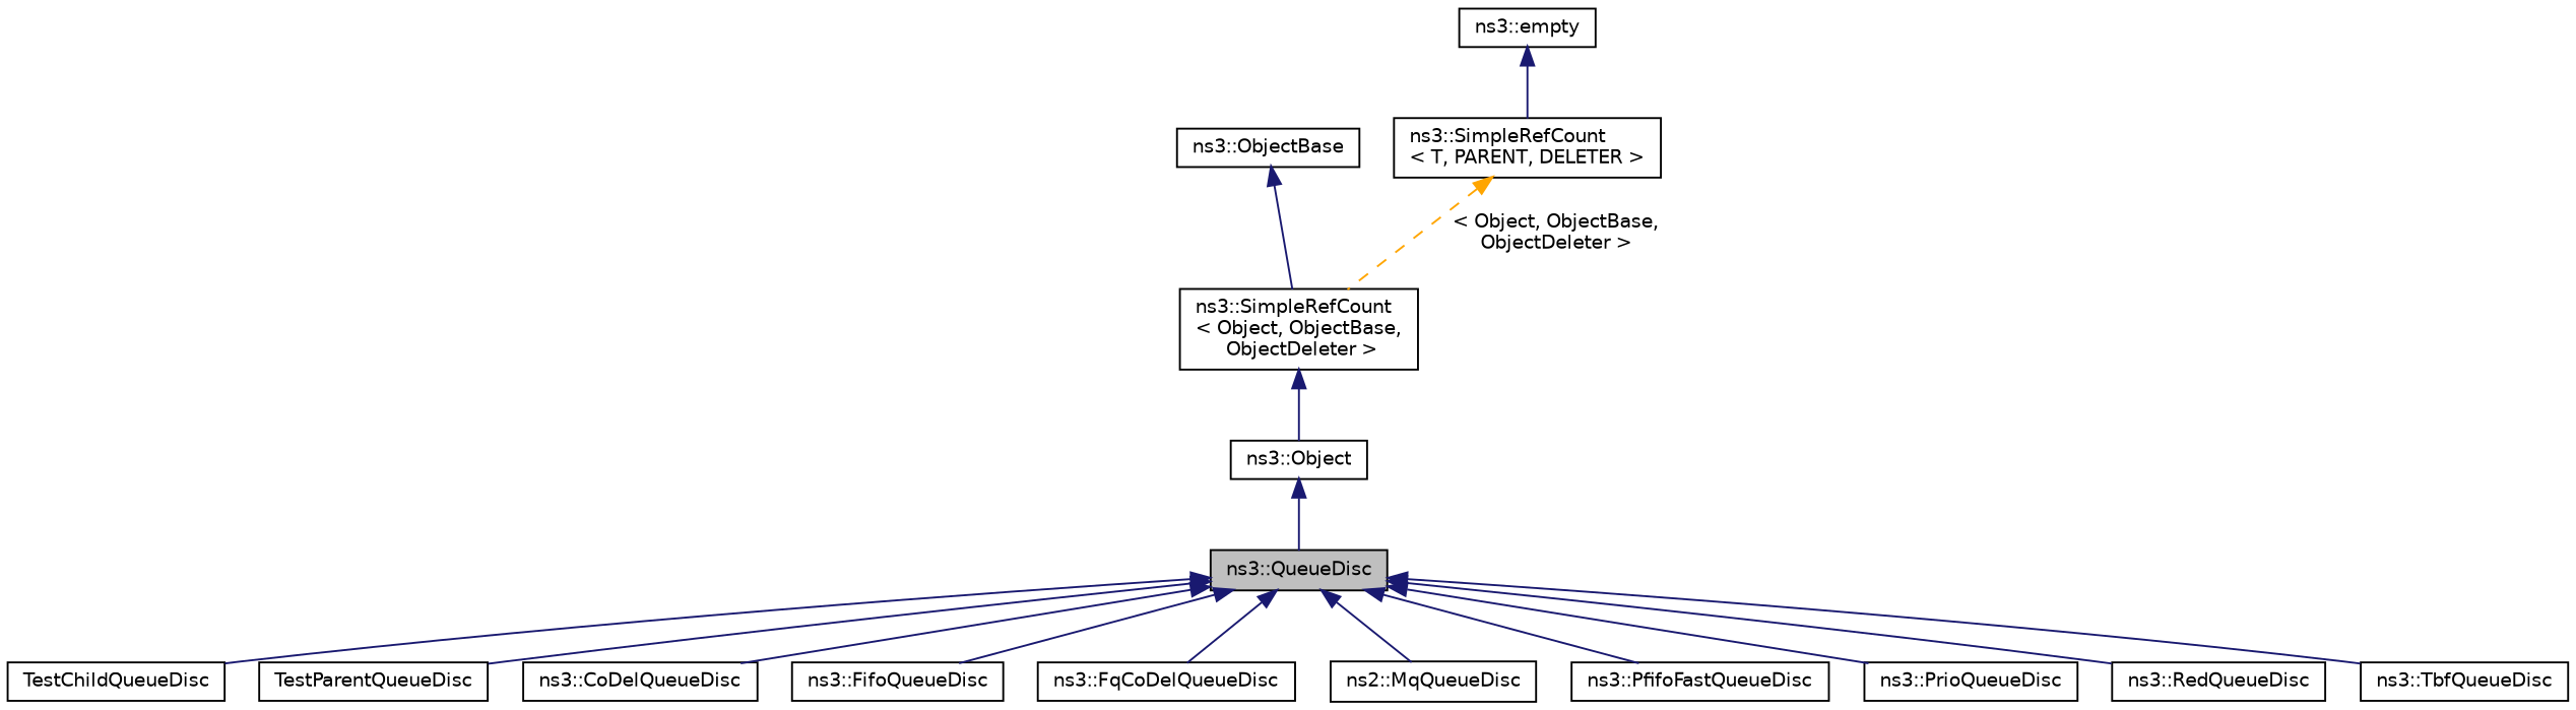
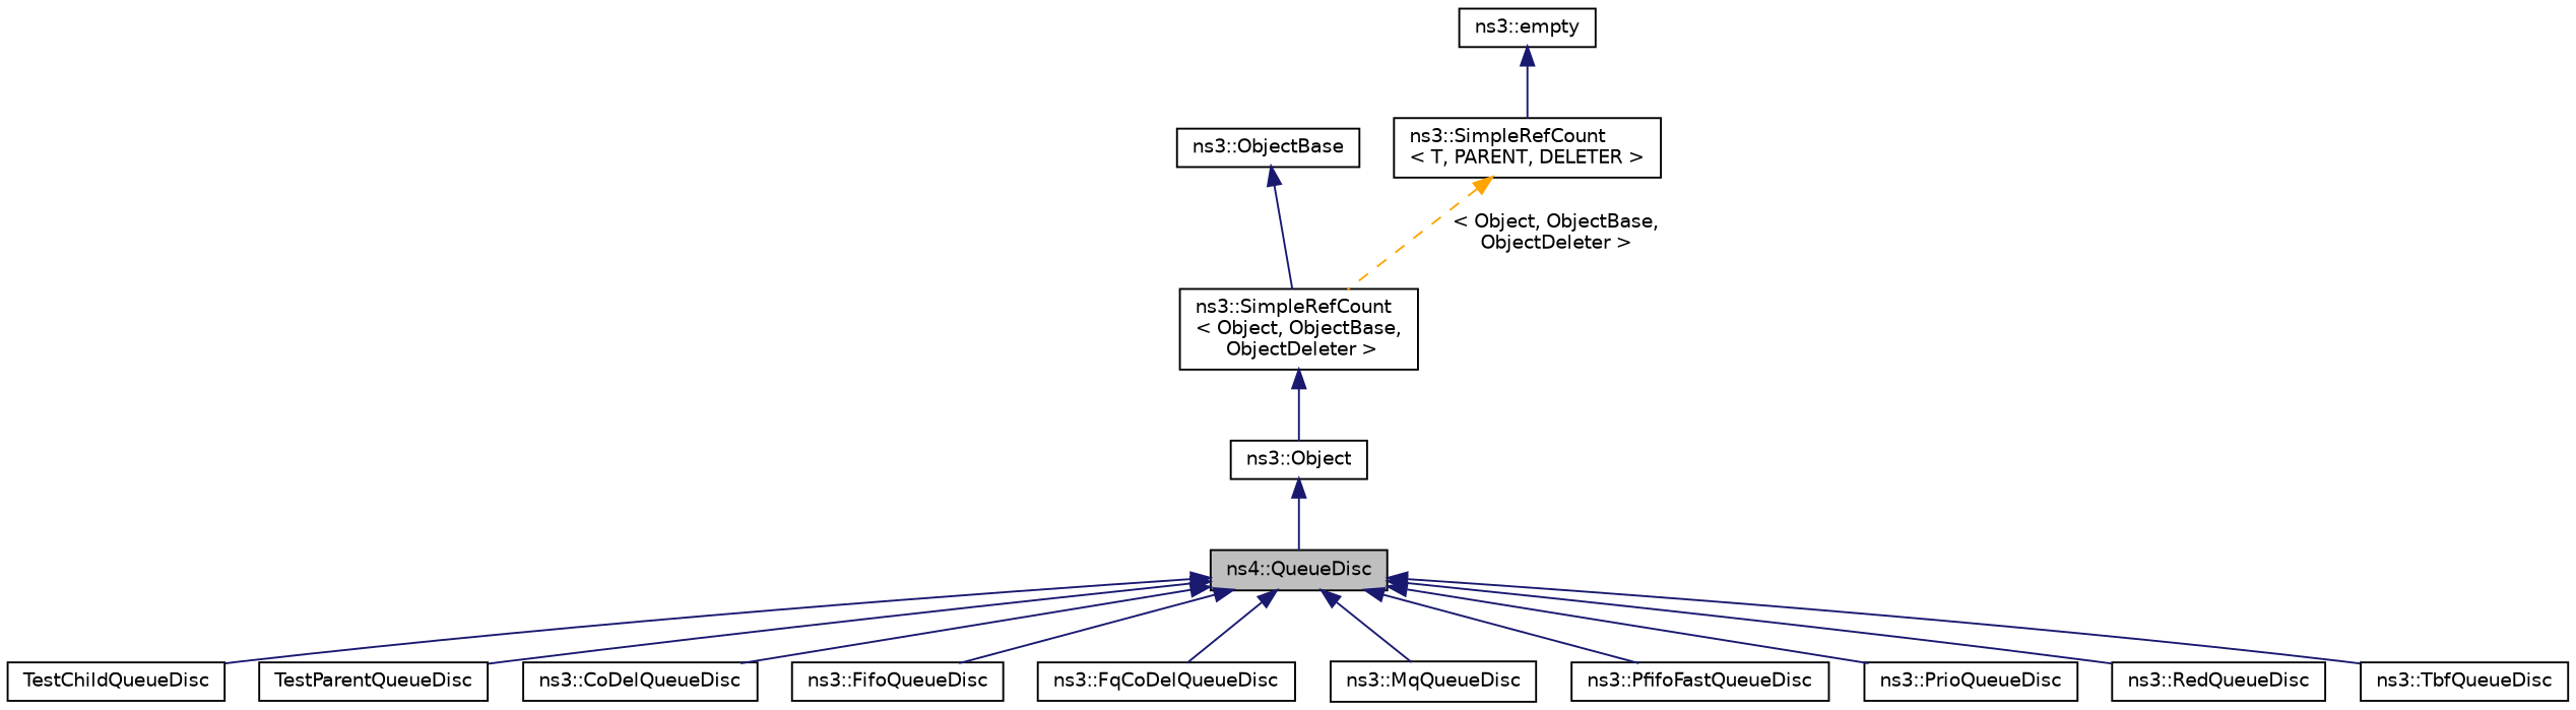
  digraph {
    rankdir=TB
    node [color=black fillcolor=white fontname=Helvetica fontsize=10 shape=record style=filled]
    edge [color=midnightblue dir=back fontname=Helvetica fontsize=10 labelfontname=Helvetica labelfontsize=10 style=solid]
-   n1 [fillcolor=grey75 fontcolor=black height=0.2 label="ns3::QueueDisc" width=0.4]
+   n1 [fillcolor=grey75 fontcolor=black height=0.2 label="ns4::QueueDisc" width=0.4]
    n2 [height=0.2 label=TestChildQueueDisc width=0.4]
    n3 [height=0.2 label=TestParentQueueDisc width=0.4]
    n4 [height=0.2 label="ns3::CoDelQueueDisc" width=0.4]
    n5 [height=0.2 label="ns3::FifoQueueDisc" width=0.4]
    n6 [height=0.2 label="ns3::FqCoDelQueueDisc" width=0.4]
-   n7 [height=0.2 label="ns2::MqQueueDisc" width=0.4]
+   n7 [height=0.2 label="ns3::MqQueueDisc" width=0.4]
    n8 [height=0.2 label="ns3::PfifoFastQueueDisc" width=0.4]
    n9 [height=0.2 label="ns3::PrioQueueDisc" width=0.4]
    n10 [height=0.2 label="ns3::RedQueueDisc" width=0.4]
    n11 [height=0.2 label="ns3::TbfQueueDisc" width=0.4]
    n12 [height=0.2 label="ns3::Object" width=0.4]
    n13 [height=0.2 label="ns3::SimpleRefCount\l\< Object, ObjectBase,\l ObjectDeleter \>" width=0.4]
    n14 [height=0.2 label="ns3::ObjectBase" width=0.4]
    n15 [height=0.2 label="ns3::SimpleRefCount\l\< T, PARENT, DELETER \>" width=0.4]
    n16 [height=0.2 label="ns3::empty" width=0.4]
    n1 -> n2
    n1 -> n3
    n1 -> n4
    n1 -> n5
    n1 -> n6
    n1 -> n7
    n1 -> n8
    n1 -> n9
    n1 -> n10
    n1 -> n11
    n12 -> n1
    n13 -> n12
    n14 -> n13
    n15 -> n13 [color=orange label=" \< Object, ObjectBase,\l ObjectDeleter \>" style=dashed]
    n16 -> n15
  }
